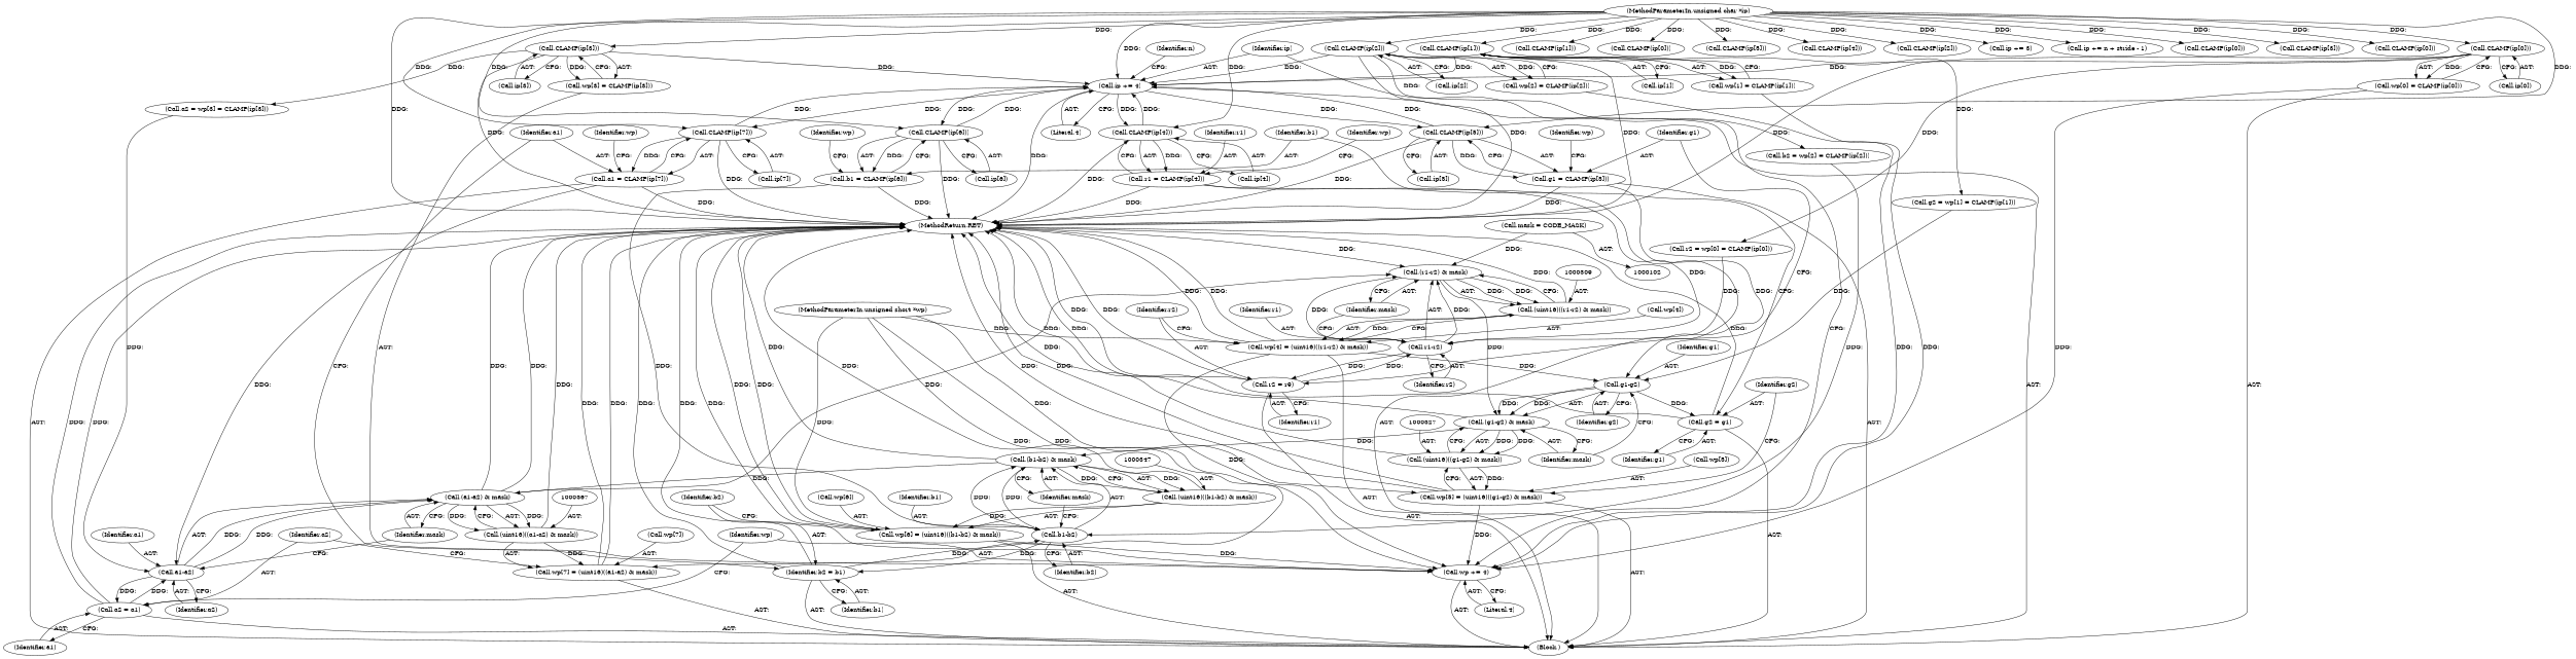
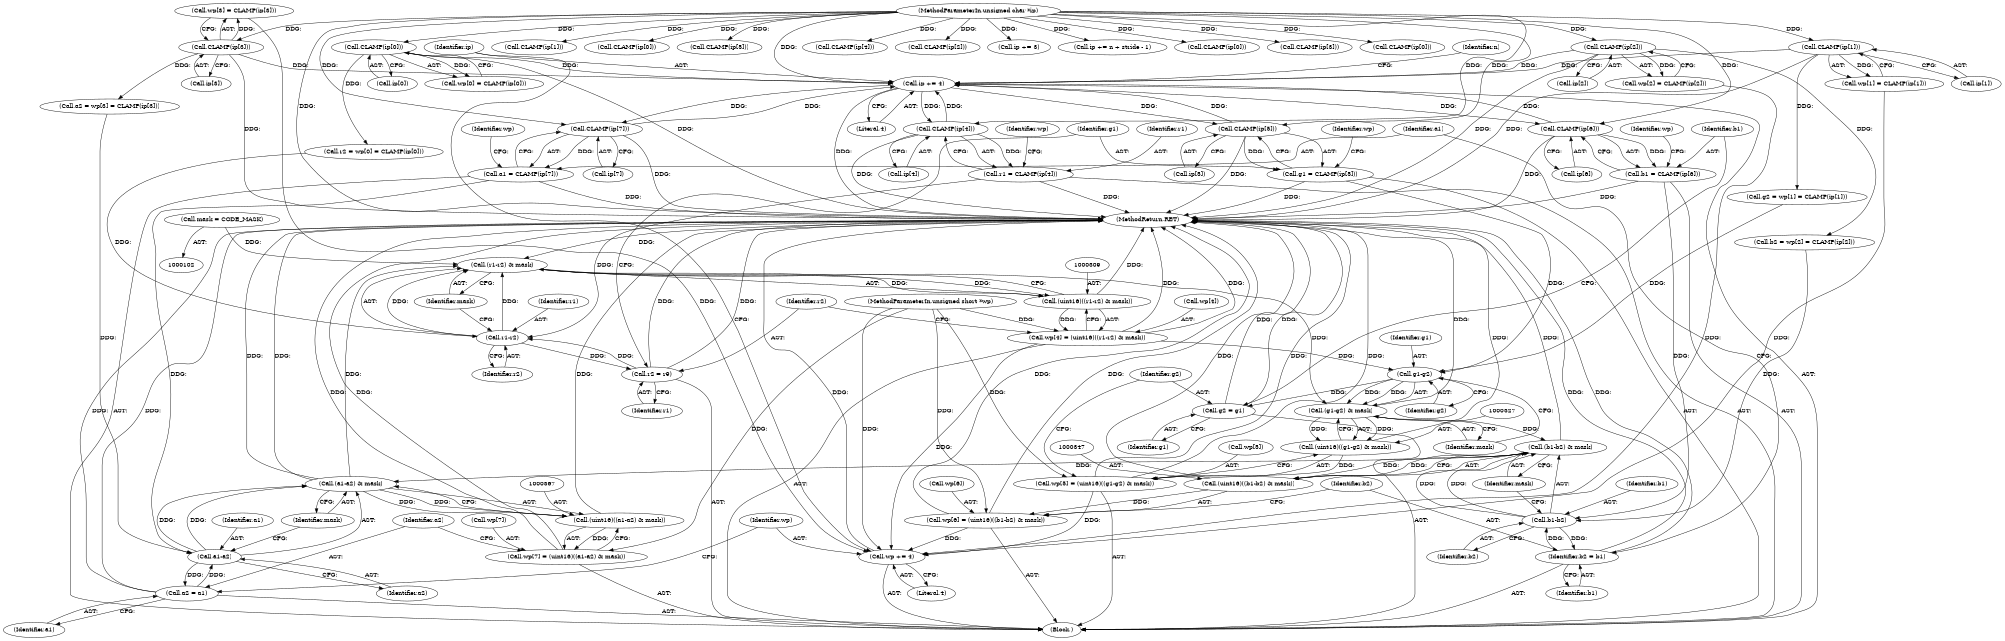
  digraph {
    n1 [label="(Call,ip += 4)"]
    n2 [label="(Call,CLAMP(ip[6]))"]
    n3 [label="(Call,CLAMP(ip[4]))"]
    n4 [label="(Call,CLAMP(ip[5]))"]
    n5 [label="(Call,CLAMP(ip[7]))"]
    n6 [label="(MethodReturn,RET)"]
    n7 [label="(Literal,4)"]
    n8 [label="(Block,)"]
    n9 [label="(Call,b1 = CLAMP(ip[6]))"]
    n10 [label="(Call,ip[6])"]
    n11 [label="(Call,r1 = CLAMP(ip[4]))"]
    n12 [label="(Call,ip[4])"]
    n13 [label="(Call,g1 = CLAMP(ip[5]))"]
    n14 [label="(Call,ip[5])"]
    n15 [label="(Call,a1 = CLAMP(ip[7]))"]
    n16 [label="(Call,ip[7])"]
    n17 [label="(Call,(r1-r2) & mask)"]
    n18 [label="(Call,b1-b2)"]
    n19 [label="(Call,CLAMP(ip[3]))"]
    n20 [label="(Call,a2 = wp[3] = CLAMP(ip[3]))"]
    n21 [label="(Call,wp[3] = CLAMP(ip[3]))"]
    n22 [label="(Call,ip[3])"]
    n23 [label="(Call,a1-a2)"]
    n24 [label="(Call,wp += 4)"]
    n25 [label="(MethodParameterIn,unsigned char *ip)"]
    n26 [label="(Call,CLAMP(ip[1]))"]
    n27 [label="(Call,CLAMP(ip[2]))"]
    n28 [label="(Call,CLAMP(ip[0]))"]
    n29 [label="(Call,CLAMP(ip[1]))"]
    n30 [label="(Call,CLAMP(ip[0]))"]
    n31 [label="(Call,CLAMP(ip[5]))"]
    n32 [label="(Call,CLAMP(ip[4]))"]
    n33 [label="(Call,CLAMP(ip[2]))"]
    n34 [label="(Call,ip += 3)"]
    n35 [label="(Call,ip += n + stride - 1)"]
    n36 [label="(Call,CLAMP(ip[0]))"]
    n37 [label="(Call,CLAMP(ip[3]))"]
    n38 [label="(Call,CLAMP(ip[0]))"]
    n39 [label="(Call,g2 = wp[1] = CLAMP(ip[1]))"]
    n40 [label="(Call,ip[1])"]
    n41 [label="(Call,wp[1] = CLAMP(ip[1]))"]
    n42 [label="(Call,ip[2])"]
    n43 [label="(Call,wp[2] = CLAMP(ip[2]))"]
    n44 [label="(Call,b2 = wp[2] = CLAMP(ip[2]))"]
    n45 [label="(Call,wp[0] = CLAMP(ip[0]))"]
    n46 [label="(Call,r2 = wp[0] = CLAMP(ip[0]))"]
    n47 [label="(Call,ip[0])"]
    n48 [label="(Call,r1-r2)"]
    n49 [label="(Call,g1-g2)"]
    n50 [label="(Call,r2 = r9)"]
    n51 [label="(Identifier,r2)"]
    n52 [label="(Call,(uint16)((r1-r2) & mask))"]
    n53 [label="(Call,(g1-g2) & mask)"]
    n54 [label="(Identifier,mask)"]
    n55 [label="(Identifier,r1)"]
    n56 [label="(Call,wp[4] = (uint16)((r1-r2) & mask))"]
    n57 [label="(Call,(uint16)((g1-g2) & mask))"]
    n58 [label="(Call,(b1-b2) & mask)"]
    n59 [label="(Identifier,mask)"]
    n60 [label="(Literal,4)"]
    n61 [label="(Call,wp[5] = (uint16)((g1-g2) & mask))"]
    n62 [label="(Call,(uint16)((b1-b2) & mask))"]
    n63 [label="(Call,(a1-a2) & mask)"]
    n64 [label="(Identifier,mask)"]
    n65 [label="(Call,wp[6] = (uint16)((b1-b2) & mask))"]
    n66 [label="(Call,(uint16)((a1-a2) & mask))"]
    n67 [label="(Identifier,mask)"]
    n68 [label="(Call,wp[7] = (uint16)((a1-a2) & mask))"]
    n69 [label="(Call,g2 = g1)"]
    n70 [label="(Identifier,g2)"]
    n71 [label="(Identifier,g1)"]
    n72 [label="(Identifier,b2 = b1)"]
    n73 [label="(Identifier,b2)"]
    n74 [label="(Identifier,b1)"]
    n75 [label="(Call,a2 = a1)"]
    n76 [label="(Identifier,a2)"]
    n77 [label="(Identifier,a1)"]
    n78 [label="(Call,wp[4])"]
    n79 [label="(Identifier,g1)"]
    n80 [label="(Call,wp[6])"]
    n81 [label="(Identifier,b2)"]
    n82 [label="(Identifier,g2)"]
    n83 [label="(Identifier,wp)"]
    n84 [label="(Identifier,wp)"]
    n85 [label="(Identifier,g1)"]
    n86 [label="(Identifier,wp)"]
    n87 [label="(Identifier,ip)"]
    n88 [label="(Identifier,n)"]
    n89 [label="(Identifier,a2)"]
    n90 [label="(Identifier,r2)"]
    n91 [label="(Identifier,r1)"]
    n92 [label="(Identifier,b1)"]
    n93 [label="(Call,mask = CODE_MASK)"]
    1000102
    n95 [label="(Identifier,a1)"]
    n96 [label="(Identifier,b1)"]
    n97 [label="(Call,wp[5])"]
    n98 [label="(MethodParameterIn,unsigned short *wp)"]
    n99 [label="(Identifier,wp)"]
    n100 [label="(Identifier,a1)"]
    n101 [label="(Identifier,r1)"]
    n102 [label="(Call,wp[7])"]
    n103 [label="(Identifier,wp)"]
    n104 [label=1000309]
    1000327
    1000347
    1000367
    n1 -> n2 [label="DDG: "]
    n1 -> n3 [label="DDG: "]
    n1 -> n4 [label="DDG: "]
    n1 -> n5 [label="DDG: "]
    n1 -> n6 [label="DDG: "]
    n1 -> n7 [label="CFG: "]
    n1 -> n8 [label="AST: "]
    n2 -> n1 [label="DDG: "]
    n2 -> n6 [label="DDG: "]
    n2 -> n9 [label="AST: "]
    n2 -> n9 [label="DDG: "]
    n2 -> n10 [label="CFG: "]
    n3 -> n1 [label="DDG: "]
    n3 -> n6 [label="DDG: "]
    n3 -> n11 [label="AST: "]
    n3 -> n11 [label="DDG: "]
    n3 -> n12 [label="CFG: "]
    n4 -> n1 [label="DDG: "]
    n4 -> n6 [label="DDG: "]
    n4 -> n13 [label="AST: "]
    n4 -> n13 [label="DDG: "]
    n4 -> n14 [label="CFG: "]
    n5 -> n1 [label="DDG: "]
    n5 -> n6 [label="DDG: "]
    n5 -> n15 [label="AST: "]
    n5 -> n15 [label="DDG: "]
    n5 -> n16 [label="CFG: "]
    n6 -> n17 [label="DDG: "]
    n7 -> n1 [label="AST: "]
    n9 -> n2 [label="CFG: "]
    n9 -> n6 [label="DDG: "]
-   n45 -> n8 [label="AST: "]
+   n9 -> n8 [label="AST: "]
    n9 -> n18 [label="DDG: "]
    n10 -> n2 [label="AST: "]
    n11 -> n3 [label="CFG: "]
    n11 -> n6 [label="DDG: "]
    n11 -> n8 [label="AST: "]
    n11 -> n48 [label="DDG: "]
    n12 -> n3 [label="AST: "]
    n13 -> n4 [label="CFG: "]
    n13 -> n6 [label="DDG: "]
    n13 -> n8 [label="AST: "]
    n13 -> n49 [label="DDG: "]
    n14 -> n4 [label="AST: "]
    n15 -> n5 [label="CFG: "]
    n15 -> n6 [label="DDG: "]
    n15 -> n8 [label="AST: "]
    n15 -> n23 [label="DDG: "]
    n16 -> n5 [label="AST: "]
    n17 -> n52 [label="AST: "]
    n17 -> n52 [label="DDG: "]
    n17 -> n52 [label="DDG: "]
    n17 -> n53 [label="DDG: "]
    n17 -> n54 [label="CFG: "]
    n18 -> n58 [label="AST: "]
    n18 -> n58 [label="DDG: "]
    n18 -> n58 [label="DDG: "]
    n18 -> n72 [label="DDG: "]
    n18 -> n73 [label="CFG: "]
    n19 -> n1 [label="DDG: "]
    n19 -> n6 [label="DDG: "]
    n19 -> n20 [label="DDG: "]
    n19 -> n21 [label="AST: "]
    n19 -> n21 [label="DDG: "]
    n19 -> n22 [label="CFG: "]
    n20 -> n23 [label="DDG: "]
    n21 -> n19 [label="CFG: "]
-   n21 -> n24 [label="AST: "]
+   n21 -> n24 [label="DDG: "]
    n22 -> n19 [label="AST: "]
    n23 -> n63 [label="AST: "]
    n23 -> n63 [label="DDG: "]
    n23 -> n63 [label="DDG: "]
    n23 -> n75 [label="DDG: "]
    n23 -> n76 [label="CFG: "]
    n24 -> n6 [label="DDG: "]
    n24 -> n8 [label="AST: "]
    n24 -> n60 [label="CFG: "]
    n25 -> n1 [label="DDG: "]
    n25 -> n2 [label="DDG: "]
    n25 -> n3 [label="DDG: "]
    n25 -> n4 [label="DDG: "]
    n25 -> n5 [label="DDG: "]
    n25 -> n6 [label="DDG: "]
    n25 -> n19 [label="DDG: "]
    n25 -> n26 [label="DDG: "]
    n25 -> n27 [label="DDG: "]
    n25 -> n28 [label="DDG: "]
    n25 -> n29 [label="DDG: "]
    n25 -> n30 [label="DDG: "]
    n25 -> n31 [label="DDG: "]
    n25 -> n32 [label="DDG: "]
    n25 -> n33 [label="DDG: "]
    n25 -> n34 [label="DDG: "]
    n25 -> n35 [label="DDG: "]
    n25 -> n36 [label="DDG: "]
    n25 -> n37 [label="DDG: "]
    n25 -> n38 [label="DDG: "]
    n26 -> n1 [label="DDG: "]
    n26 -> n6 [label="DDG: "]
    n26 -> n39 [label="DDG: "]
    n26 -> n40 [label="CFG: "]
    n26 -> n41 [label="AST: "]
    n26 -> n41 [label="DDG: "]
    n27 -> n1 [label="DDG: "]
    n27 -> n6 [label="DDG: "]
    n27 -> n42 [label="CFG: "]
    n27 -> n43 [label="AST: "]
    n27 -> n43 [label="DDG: "]
    n27 -> n44 [label="DDG: "]
    n28 -> n1 [label="DDG: "]
    n28 -> n6 [label="DDG: "]
    n28 -> n45 [label="AST: "]
    n28 -> n45 [label="DDG: "]
    n28 -> n46 [label="DDG: "]
    n28 -> n47 [label="CFG: "]
    n39 -> n49 [label="DDG: "]
    n40 -> n26 [label="AST: "]
    n41 -> n24 [label="DDG: "]
    n41 -> n26 [label="CFG: "]
    n42 -> n27 [label="AST: "]
    n43 -> n24 [label="DDG: "]
    n43 -> n27 [label="CFG: "]
    n44 -> n18 [label="DDG: "]
-   n45 -> n24 [label="DDG: "]
    n45 -> n28 [label="CFG: "]
    n46 -> n48 [label="DDG: "]
    n47 -> n28 [label="AST: "]
    n48 -> n17 [label="AST: "]
    n48 -> n17 [label="DDG: "]
    n48 -> n17 [label="DDG: "]
    n48 -> n50 [label="DDG: "]
    n48 -> n51 [label="CFG: "]
    n49 -> n53 [label="AST: "]
    n49 -> n53 [label="DDG: "]
    n49 -> n53 [label="DDG: "]
    n49 -> n69 [label="DDG: "]
    n49 -> n70 [label="CFG: "]
    n50 -> n6 [label="DDG: "]
    n50 -> n6 [label="DDG: "]
    n50 -> n8 [label="AST: "]
    n50 -> n48 [label="DDG: "]
    n50 -> n55 [label="CFG: "]
    n51 -> n48 [label="AST: "]
    n52 -> n6 [label="DDG: "]
    n52 -> n17 [label="CFG: "]
    n52 -> n56 [label="AST: "]
    n52 -> n56 [label="DDG: "]
    n53 -> n6 [label="DDG: "]
    n53 -> n57 [label="AST: "]
    n53 -> n57 [label="DDG: "]
    n53 -> n57 [label="DDG: "]
    n53 -> n58 [label="DDG: "]
    n53 -> n59 [label="CFG: "]
    n54 -> n17 [label="AST: "]
    n54 -> n48 [label="CFG: "]
    n55 -> n50 [label="AST: "]
    n56 -> n6 [label="DDG: "]
    n56 -> n6 [label="DDG: "]
    n56 -> n8 [label="AST: "]
    n56 -> n24 [label="DDG: "]
    n56 -> n49 [label="DDG: "]
    n56 -> n52 [label="CFG: "]
    n57 -> n6 [label="DDG: "]
    n57 -> n53 [label="CFG: "]
    n57 -> n61 [label="AST: "]
    n57 -> n61 [label="DDG: "]
    n58 -> n6 [label="DDG: "]
    n58 -> n62 [label="AST: "]
    n58 -> n62 [label="DDG: "]
    n58 -> n62 [label="DDG: "]
    n58 -> n63 [label="DDG: "]
    n58 -> n64 [label="CFG: "]
    n59 -> n49 [label="CFG: "]
    n59 -> n53 [label="AST: "]
    n60 -> n24 [label="AST: "]
    n61 -> n6 [label="DDG: "]
    n61 -> n6 [label="DDG: "]
    n61 -> n8 [label="AST: "]
    n61 -> n24 [label="DDG: "]
    n61 -> n57 [label="CFG: "]
    n62 -> n6 [label="DDG: "]
    n62 -> n58 [label="CFG: "]
    n62 -> n65 [label="AST: "]
    n62 -> n65 [label="DDG: "]
    n63 -> n6 [label="DDG: "]
    n63 -> n6 [label="DDG: "]
    n63 -> n17 [label="DDG: "]
    n63 -> n66 [label="AST: "]
    n63 -> n66 [label="DDG: "]
    n63 -> n66 [label="DDG: "]
    n63 -> n67 [label="CFG: "]
    n64 -> n18 [label="CFG: "]
    n64 -> n58 [label="AST: "]
    n65 -> n6 [label="DDG: "]
    n65 -> n6 [label="DDG: "]
    n65 -> n8 [label="AST: "]
    n65 -> n24 [label="DDG: "]
    n66 -> n6 [label="DDG: "]
    n66 -> n63 [label="CFG: "]
    n66 -> n68 [label="AST: "]
    n66 -> n68 [label="DDG: "]
    n67 -> n23 [label="CFG: "]
    n67 -> n63 [label="AST: "]
    n68 -> n6 [label="DDG: "]
    n68 -> n6 [label="DDG: "]
    n68 -> n8 [label="AST: "]
+   n68 -> n66 [label="CFG: "]
    n69 -> n6 [label="DDG: "]
    n69 -> n6 [label="DDG: "]
    n69 -> n8 [label="AST: "]
    n69 -> n71 [label="CFG: "]
    n70 -> n49 [label="AST: "]
    n71 -> n69 [label="AST: "]
    n72 -> n6 [label="DDG: "]
    n72 -> n6 [label="DDG: "]
    n72 -> n8 [label="AST: "]
    n72 -> n18 [label="DDG: "]
    n72 -> n74 [label="CFG: "]
    n73 -> n18 [label="AST: "]
    n74 -> n72 [label="AST: "]
    n75 -> n6 [label="DDG: "]
    n75 -> n6 [label="DDG: "]
    n75 -> n8 [label="AST: "]
    n75 -> n23 [label="DDG: "]
    n75 -> n77 [label="CFG: "]
    n76 -> n23 [label="AST: "]
    n77 -> n75 [label="AST: "]
    n78 -> n56 [label="AST: "]
    n79 -> n13 [label="AST: "]
    n79 -> n50 [label="CFG: "]
    n80 -> n65 [label="AST: "]
    n81 -> n65 [label="CFG: "]
    n81 -> n72 [label="AST: "]
    n82 -> n61 [label="CFG: "]
    n82 -> n69 [label="AST: "]
    n83 -> n24 [label="AST: "]
    n83 -> n75 [label="CFG: "]
    n84 -> n15 [label="CFG: "]
    n85 -> n49 [label="AST: "]
    n86 -> n9 [label="CFG: "]
    n87 -> n1 [label="AST: "]
    n87 -> n24 [label="CFG: "]
    n88 -> n1 [label="CFG: "]
    n89 -> n68 [label="CFG: "]
    n89 -> n75 [label="AST: "]
    n90 -> n50 [label="AST: "]
    n90 -> n56 [label="CFG: "]
    n91 -> n11 [label="AST: "]
    n92 -> n9 [label="AST: "]
    n92 -> n69 [label="CFG: "]
    n93 -> n17 [label="DDG: "]
    n93 -> 1000102 [label="AST: "]
    n95 -> n23 [label="AST: "]
    n96 -> n18 [label="AST: "]
    n97 -> n61 [label="AST: "]
    n98 -> n24 [label="DDG: "]
    n98 -> n56 [label="DDG: "]
    n98 -> n61 [label="DDG: "]
    n98 -> n65 [label="DDG: "]
    n98 -> n68 [label="DDG: "]
    n99 -> n11 [label="CFG: "]
    n100 -> n15 [label="AST: "]
    n100 -> n72 [label="CFG: "]
    n101 -> n48 [label="AST: "]
    n102 -> n68 [label="AST: "]
    n103 -> n13 [label="CFG: "]
    n104 -> n52 [label="AST: "]
    1000327 -> n57 [label="AST: "]
    1000347 -> n62 [label="AST: "]
    1000367 -> n66 [label="AST: "]
  }
